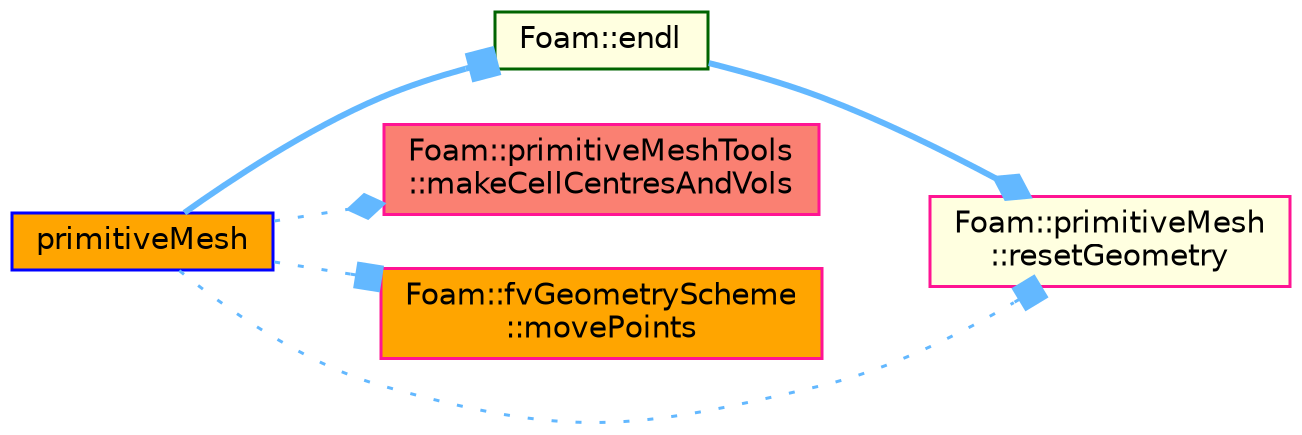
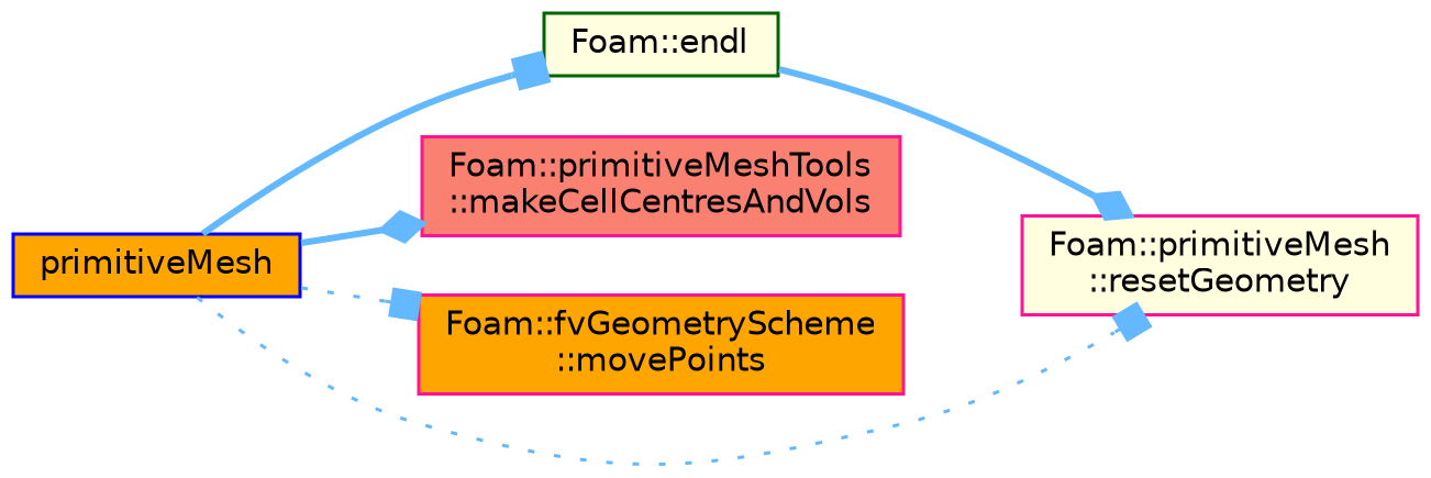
  digraph {
    rankdir=LR
    node [color=deeppink fillcolor=orange fontname=Helvetica fontsize=10 shape=box style=filled]
    edge [arrowhead=box color=steelblue1 fontname=Helvetica fontsize=10 labelfontname=Helvetica labelfontsize=10 style=dotted]
    n1 [color=blue fontcolor=black height=0.2 label=primitiveMesh width=0.4]
    n2 [color=darkgreen fillcolor=lightyellow height=0.2 label="Foam::endl" width=0.4]
    n3 [fillcolor=salmon height=0.2 label="Foam::primitiveMeshTools\l::makeCellCentresAndVols" width=0.4]
    n4 [height=0.2 label="Foam::fvGeometryScheme\l::movePoints" width=0.4]
    n5 [fillcolor=lightyellow height=0.2 label="Foam::primitiveMesh\l::resetGeometry" width=0.4]
    n1 -> n2 [style=bold]
-   n1 -> n3 [arrowhead=diamond]
+   n1 -> n3 [arrowhead=diamond style=bold]
    n1 -> n4
    n1 -> n5
    n2 -> n5 [arrowhead=diamond style=bold]
  }
